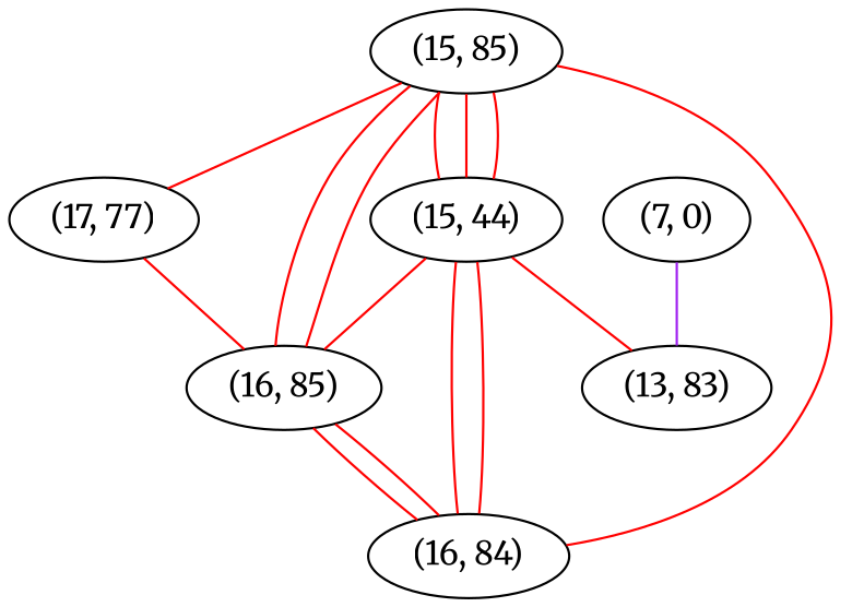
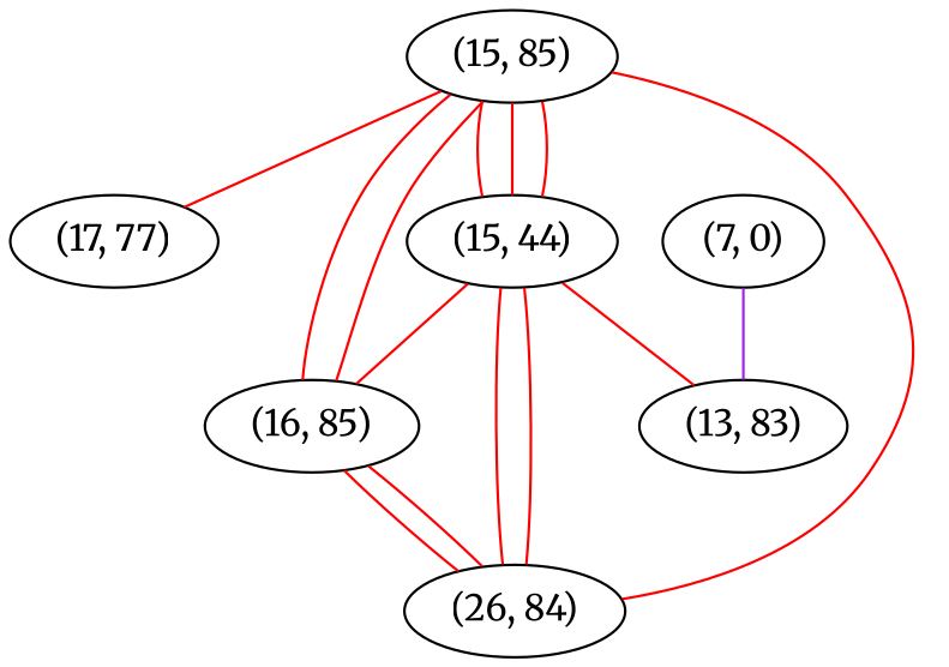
  graph {
    fontname=Merriweather
    node [fontname=Merriweather]
    edge [color=red fontname=Merriweather weight=1]
    n1 [label="(15, 44)"]
    "(15, 85)"
    n3 [label="(17, 77)"]
    "(16, 85)"
-   "(16, 84)"
+   "(16, 84)" [label="(26, 84)"]
    "(13, 83)"
    n7 [label="(7, 0)"]
    n1 -- "(16, 85)"
    n1 -- "(16, 84)"
    n1 -- "(16, 84)"
    n1 -- "(13, 83)"
    "(15, 85)" -- n1
    "(15, 85)" -- n1
    "(15, 85)" -- n1
    "(15, 85)" -- n3
    "(15, 85)" -- "(16, 85)"
    "(15, 85)" -- "(16, 85)"
    "(15, 85)" -- "(16, 84)"
-   n3 -- "(16, 85)"
    "(16, 85)" -- "(16, 84)"
    "(16, 85)" -- "(16, 84)"
    n7 -- "(13, 83)" [color=purple weight=4]
  }
